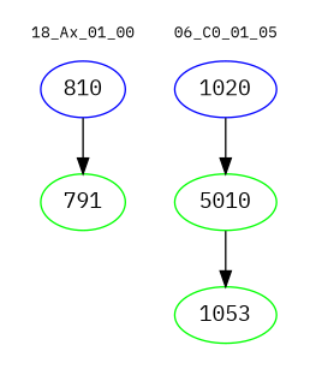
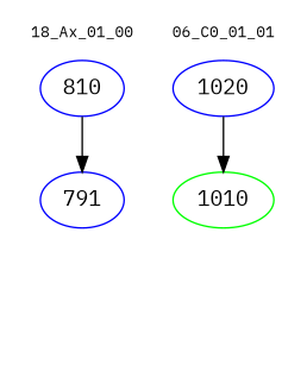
  digraph {
    fontname="IBM Plex Mono"
    node [color=green fontname="IBM Plex Mono"]
    edge [color=black fontname="IBM Plex Mono"]
    n1 [color=blue label=810]
-   n2 [label=791]
+   n2 [color=blue label=791]
    n3 [color=blue label=1020]
-   n4 [label=5010]
-   n5 [label=1053]
+   n4 [label=1010]
    subgraph cluster_1 {
      color=white
      fontsize=10
      label="18_Ax_01_00"
      n1
      n2
    }
    subgraph cluster_2 {
      color=white
      fontsize=10
-     label="06_C0_01_05"
+     label="06_C0_01_01"
      n3
      n4
-     n5
    }
    n1 -> n2
    n3 -> n4
-   n4 -> n5
  }
